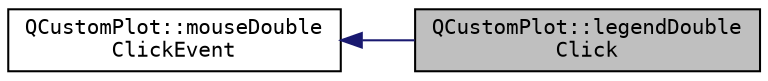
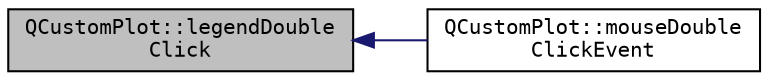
  digraph {
    rankdir=LR
    fontname="DejaVu Sans Mono"
    node [color=black fontname="DejaVu Sans Mono" fontsize=10 shape=record style=filled]
    n1 [fillcolor=grey75 fontcolor=black height=0.2 label="QCustomPlot::legendDouble\lClick" width=0.4]
    n2 [fillcolor=white height=0.2 label="QCustomPlot::mouseDouble\lClickEvent" width=0.4]
-   n2 -> n1 [color=midnightblue dir=back fontname="DejaVu Sans Mono" fontsize=10 labelfontname=Helvetica labelfontsize=10 style=solid]
+   n1 -> n2 [color=midnightblue dir=back fontname="DejaVu Sans Mono" fontsize=10 labelfontname=Helvetica labelfontsize=10 style=solid]
  }
